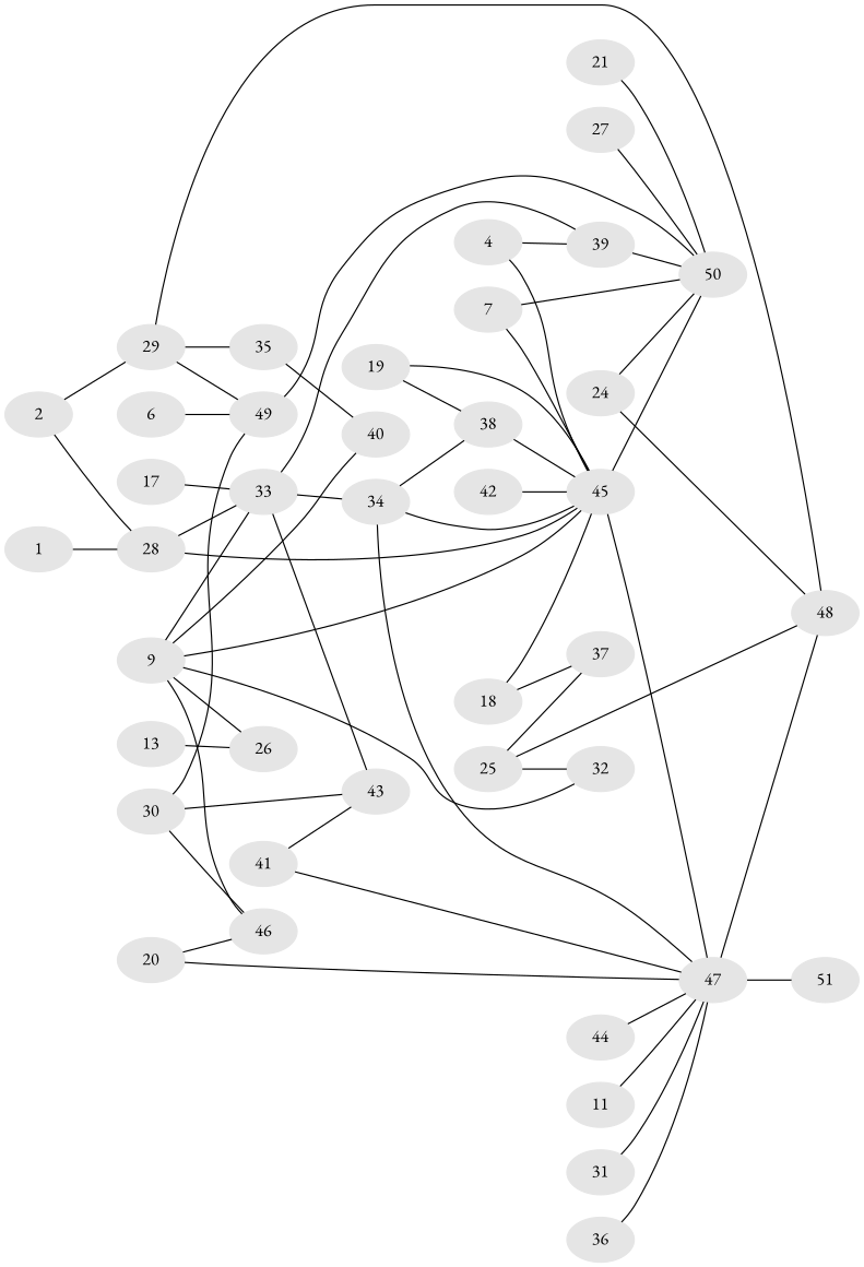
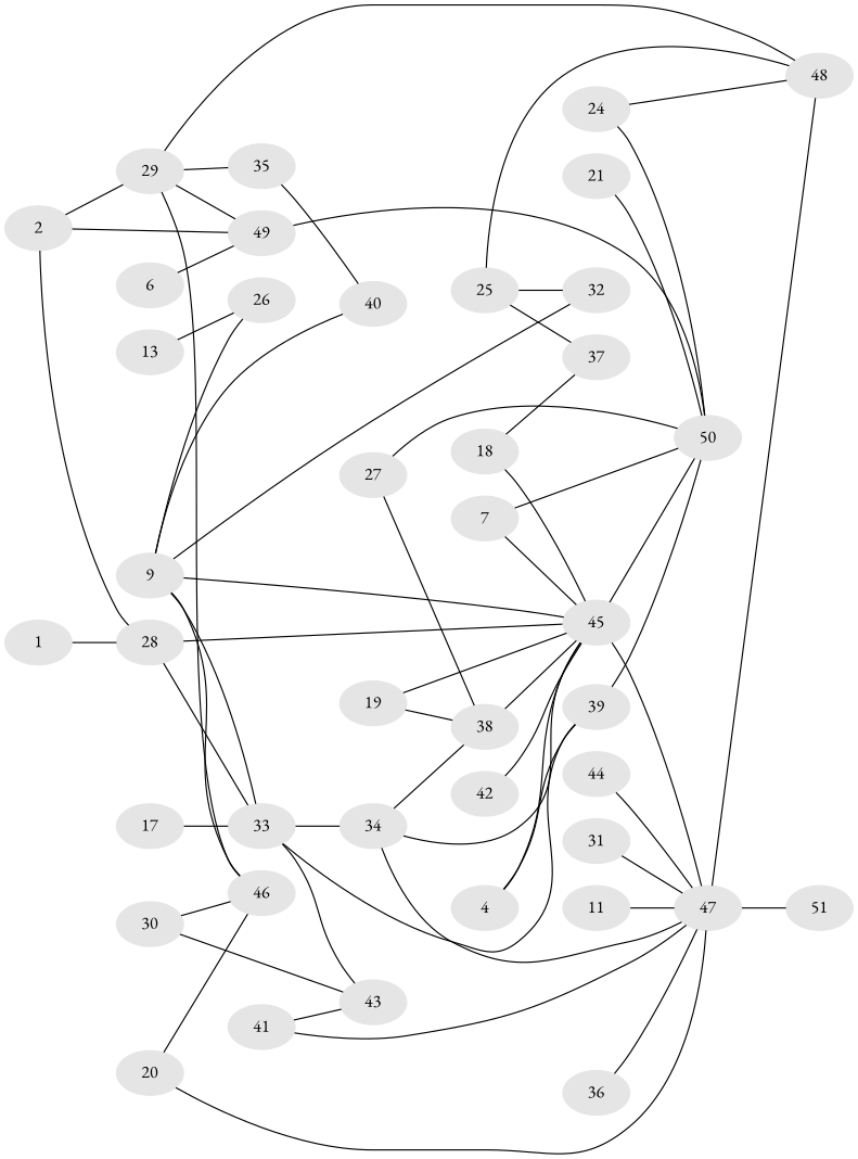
  graph {
    fontname="EB Garamond"
    rankdir=LR
    node [color=gray90 fontname="EB Garamond" style=filled]
    edge [fontname="EB Garamond" weight=1.0]
    1
    28
    45
    33
    2
    29
    49
    46
    48
    35
    4
    39
    50
    47
    6
    7
    38
    9
    26
    32
    40
    43
    34
    11
    51
    13
    17
    18
    37
    19
    20
    21
    24
    25
    27
    30
    31
    36
    41
    42
    44
    1 -- 28
    28 -- 45
    28 -- 33
    45 -- 50 [weight=2.0]
    45 -- 47
    33 -- 39
    33 -- 43 [weight=2.0]
    33 -- 34
    2 -- 28
    2 -- 29
    29 -- 49
+   29 -- 46
    29 -- 48
    29 -- 35
    49 -- 50
    35 -- 40
    4 -- 45
    4 -- 39
    39 -- 50
    47 -- 48
    47 -- 51
    6 -- 49
    7 -- 45
    7 -- 50
    38 -- 45
    9 -- 45 [weight=2.0]
    9 -- 33
    9 -- 46 [weight=2.0]
    9 -- 26
    9 -- 32
    9 -- 40
    34 -- 45
    34 -- 47
    34 -- 38 [weight=2.0]
    11 -- 47
    13 -- 26
    17 -- 33
    18 -- 45
    18 -- 37
    19 -- 45
    19 -- 38
    20 -- 46
    20 -- 47
    21 -- 50
    24 -- 48
    24 -- 50
    25 -- 48
    25 -- 32
    25 -- 37
    27 -- 50
-   30 -- 49
+   27 -- 38
+   2 -- 49
    30 -- 46
    30 -- 43
    31 -- 47
    36 -- 47
    41 -- 47
    41 -- 43
    42 -- 45
    44 -- 47
  }
